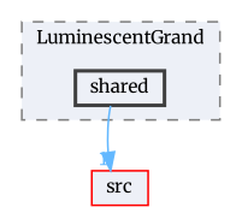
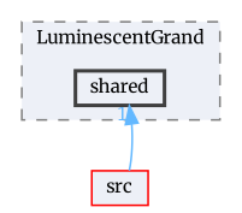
  digraph {
    compound=true
    fontname=Merriweather
    node [fillcolor="#edf0f7" fontname=Merriweather fontsize=10 shape=box]
    n1 [color=grey25 height=0.2 label=shared style="filled,bold" width=0.4]
    n2 [color=red height=0.2 label=src style=filled width=0.4]
    subgraph cluster_1 {
      bgcolor="#edf0f7"
      fontsize=10
      label=LuminescentGrand
      pencolor=grey50
      style="filled,dashed"
      n1
    }
-   n1 -> n2 [color=steelblue1 fontcolor=steelblue1 fontname=Merriweather fontsize=10 headlabel=1 labeldistance=1.5 labelfontname=Helvetica labelfontsize=10]
+   n2 -> n1 [color=steelblue1 fontcolor=steelblue1 fontname=Merriweather fontsize=10 headlabel=1 labeldistance=1.5 labelfontname=Helvetica labelfontsize=10]
  }
